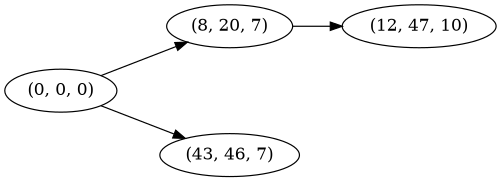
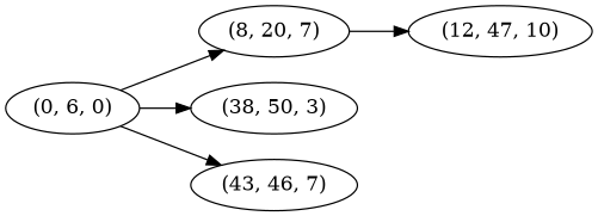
  digraph {
    rankdir=LR
-   "(0, 0, 0)"
+   "(0, 0, 0)" [label="(0, 6, 0)"]
    "(8, 20, 7)"
+   "(38, 50, 3)"
    "(43, 46, 7)"
    n5 [label="(12, 47, 10)"]
    "(0, 0, 0)" -> "(8, 20, 7)"
+   "(0, 0, 0)" -> "(38, 50, 3)"
    "(0, 0, 0)" -> "(43, 46, 7)"
    "(8, 20, 7)" -> n5
  }
